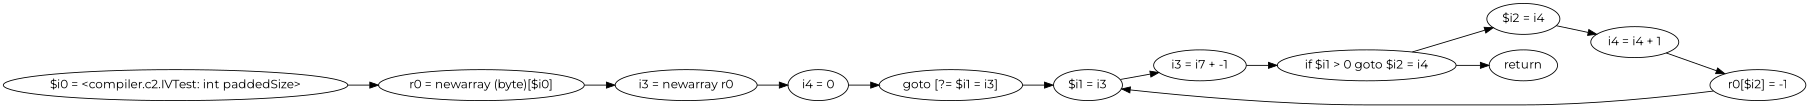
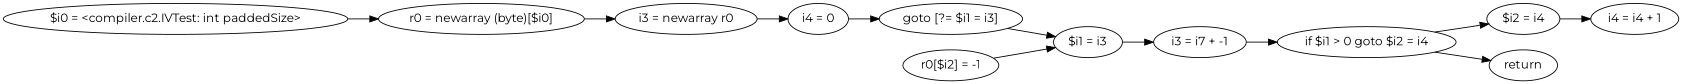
  digraph {
    fontname=Montserrat
    rankdir=LR
    node [fontname=Montserrat]
    edge [fontname=Montserrat]
    "$i0 = <compiler.c2.IVTest: int paddedSize>"
    "r0 = newarray (byte)[$i0]"
    n3 [label="i3 = newarray r0"]
    "i4 = 0"
    "goto [?= $i1 = i3]"
    "$i1 = i3"
    n7 [label="i3 = i7 + -1"]
    "$i2 = i4"
    "i4 = i4 + 1"
    "r0[$i2] = -1"
    "if $i1 > 0 goto $i2 = i4"
    return
    "$i0 = <compiler.c2.IVTest: int paddedSize>" -> "r0 = newarray (byte)[$i0]"
    "r0 = newarray (byte)[$i0]" -> n3
    n3 -> "i4 = 0"
    "i4 = 0" -> "goto [?= $i1 = i3]"
    "goto [?= $i1 = i3]" -> "$i1 = i3"
    "$i1 = i3" -> n7
    n7 -> "if $i1 > 0 goto $i2 = i4"
    "$i2 = i4" -> "i4 = i4 + 1"
-   "i4 = i4 + 1" -> "r0[$i2] = -1"
    "r0[$i2] = -1" -> "$i1 = i3"
    "if $i1 > 0 goto $i2 = i4" -> "$i2 = i4"
    "if $i1 > 0 goto $i2 = i4" -> return
  }
